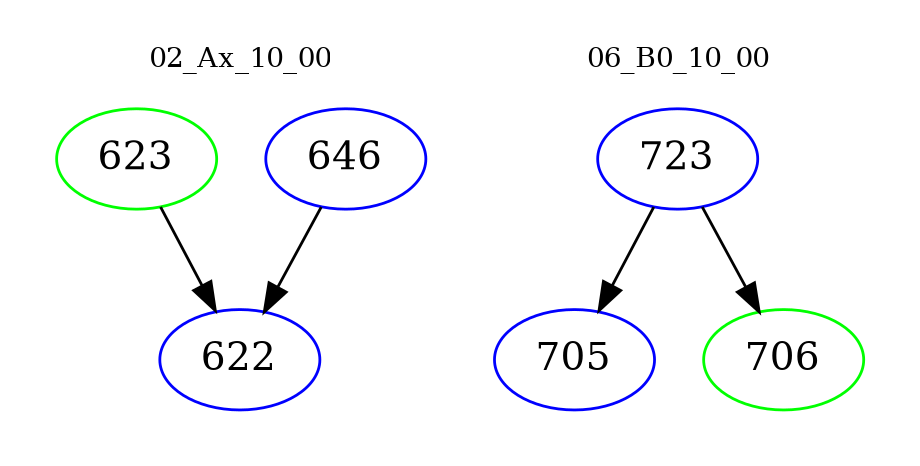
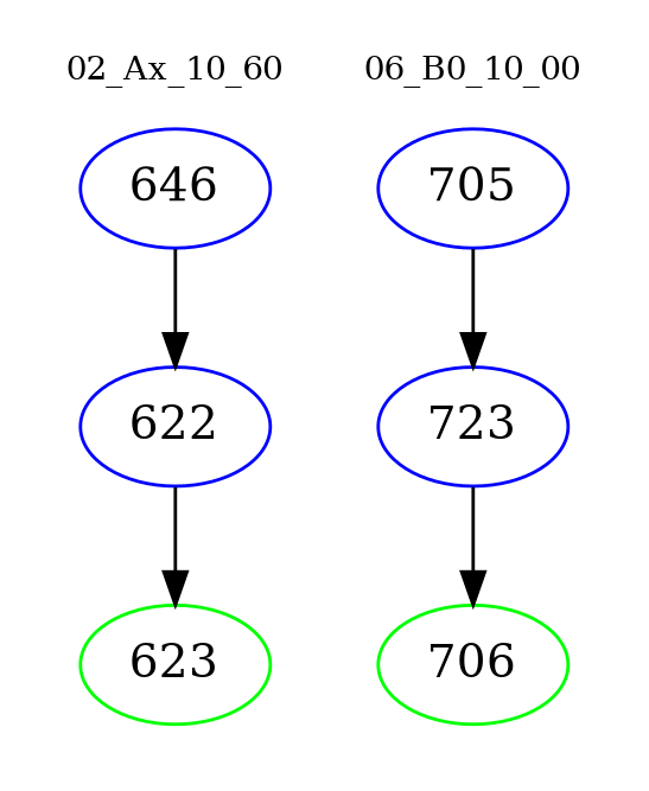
  digraph {
    node [color=blue]
    edge [color=black]
    n1 [label=622]
    n2 [label=646]
    n3 [color=green label=623]
    n4 [label=705]
    n5 [color=green label=706]
    n6 [label=723]
    subgraph cluster_1 {
      color=white
      fontsize=10
-     label="02_Ax_10_00"
+     label="02_Ax_10_60"
      n1
      n2
      n3
    }
    subgraph cluster_2 {
      color=white
      fontsize=10
      label="06_B0_10_00"
      n4
      n5
      n6
    }
-   n3 -> n1
+   n1 -> n3
    n2 -> n1
-   n6 -> n4
+   n4 -> n6
    n6 -> n5
  }
